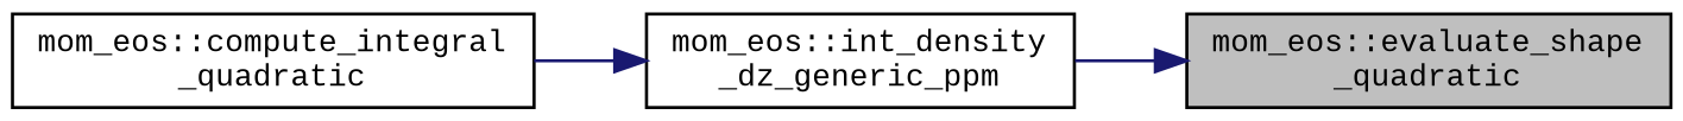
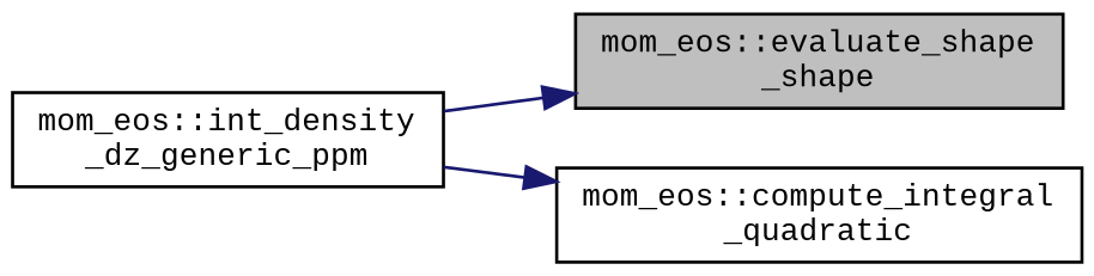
  digraph {
    fontname="Liberation Mono"
    rankdir=RL
    node [color=black fillcolor=white fontname="Liberation Mono" fontsize=10 shape=record style=filled]
    edge [color=midnightblue dir=back fontname="Liberation Mono" fontsize=10 labelfontname=Helvetica labelfontsize=10 style=solid]
-   n1 [fillcolor=grey75 fontcolor=black height=0.2 label="mom_eos::evaluate_shape\l_quadratic" width=0.4]
+   n1 [fillcolor=grey75 fontcolor=black height=0.2 label="mom_eos::evaluate_shape\l_shape" width=0.4]
    n2 [height=0.2 label="mom_eos::int_density\l_dz_generic_ppm" width=0.4]
    n3 [height=0.2 label="mom_eos::compute_integral\l_quadratic" width=0.4]
    n1 -> n2
-   n2 -> n3
+   n3 -> n2
  }
